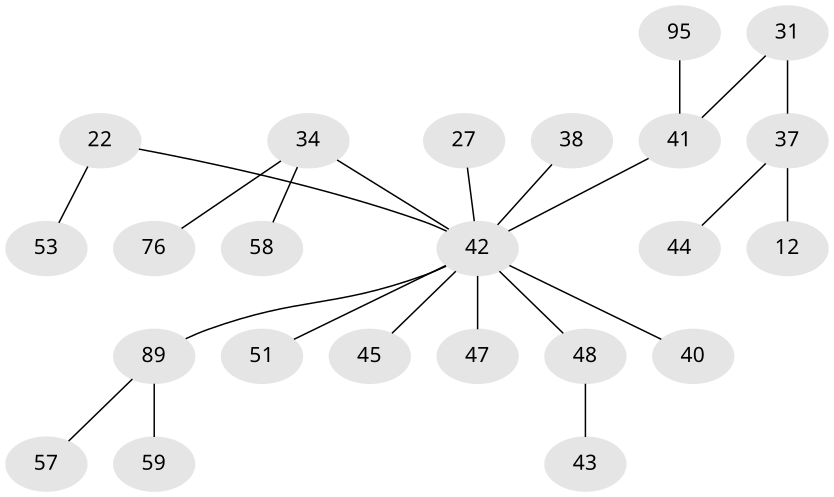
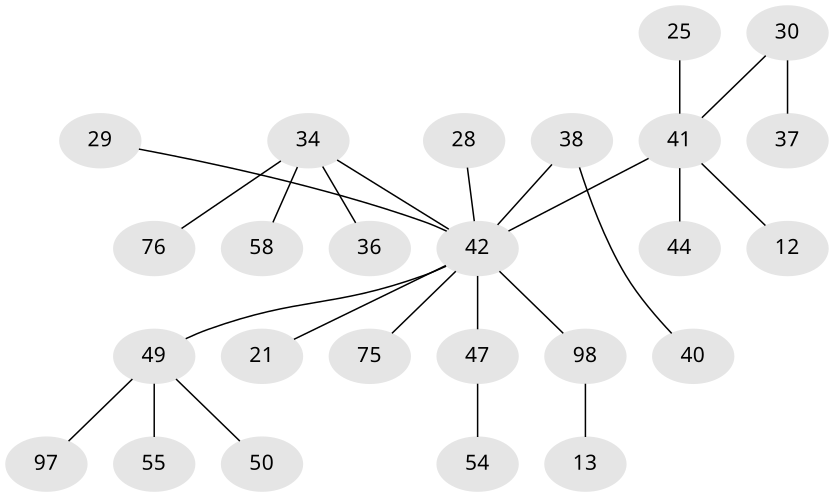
  graph {
    fontname="Noto Sans"
    node [color=gray90 fontname="Noto Sans" style=filled]
    edge [fontname="Noto Sans"]
    41 [super="+4+27+15+22+23+24+35"]
    42 [super="+20+26"]
    44
    n4 [label=12]
-   25 [label=95]
-   45
+   25
+   45 [label=75]
    47
-   48
-   49 [super="+16+33" label=89]
-   51
-   28 [label=27]
-   29 [label=22]
-   53
-   31
+   48 [label=98]
+   49 [super="+16+33"]
+   51 [label=21]
+   28
+   29
+   31 [label=30]
    37
    34 [super="+32"]
+   36
    n18 [label=76]
    58
    38
    40
-   43
-   57
-   59
+   54
+   43 [label=13]
+   50
+   57 [label=97]
+   59 [label=55]
    41 -- 42
-   37 -- 44
-   37 -- n4
+   41 -- 44
+   41 -- n4
    42 -- 45
    42 -- 47
    42 -- 48
    42 -- 49
    42 -- 51
    25 -- 41
+   47 -- 54
    48 -- 43
+   49 -- 50
    49 -- 57
    49 -- 59
    28 -- 42
    29 -- 42
-   29 -- 53
    31 -- 41
    31 -- 37
    34 -- 42
+   34 -- 36
    34 -- n18
    34 -- 58
    38 -- 42
-   42 -- 40
+   38 -- 40
  }
